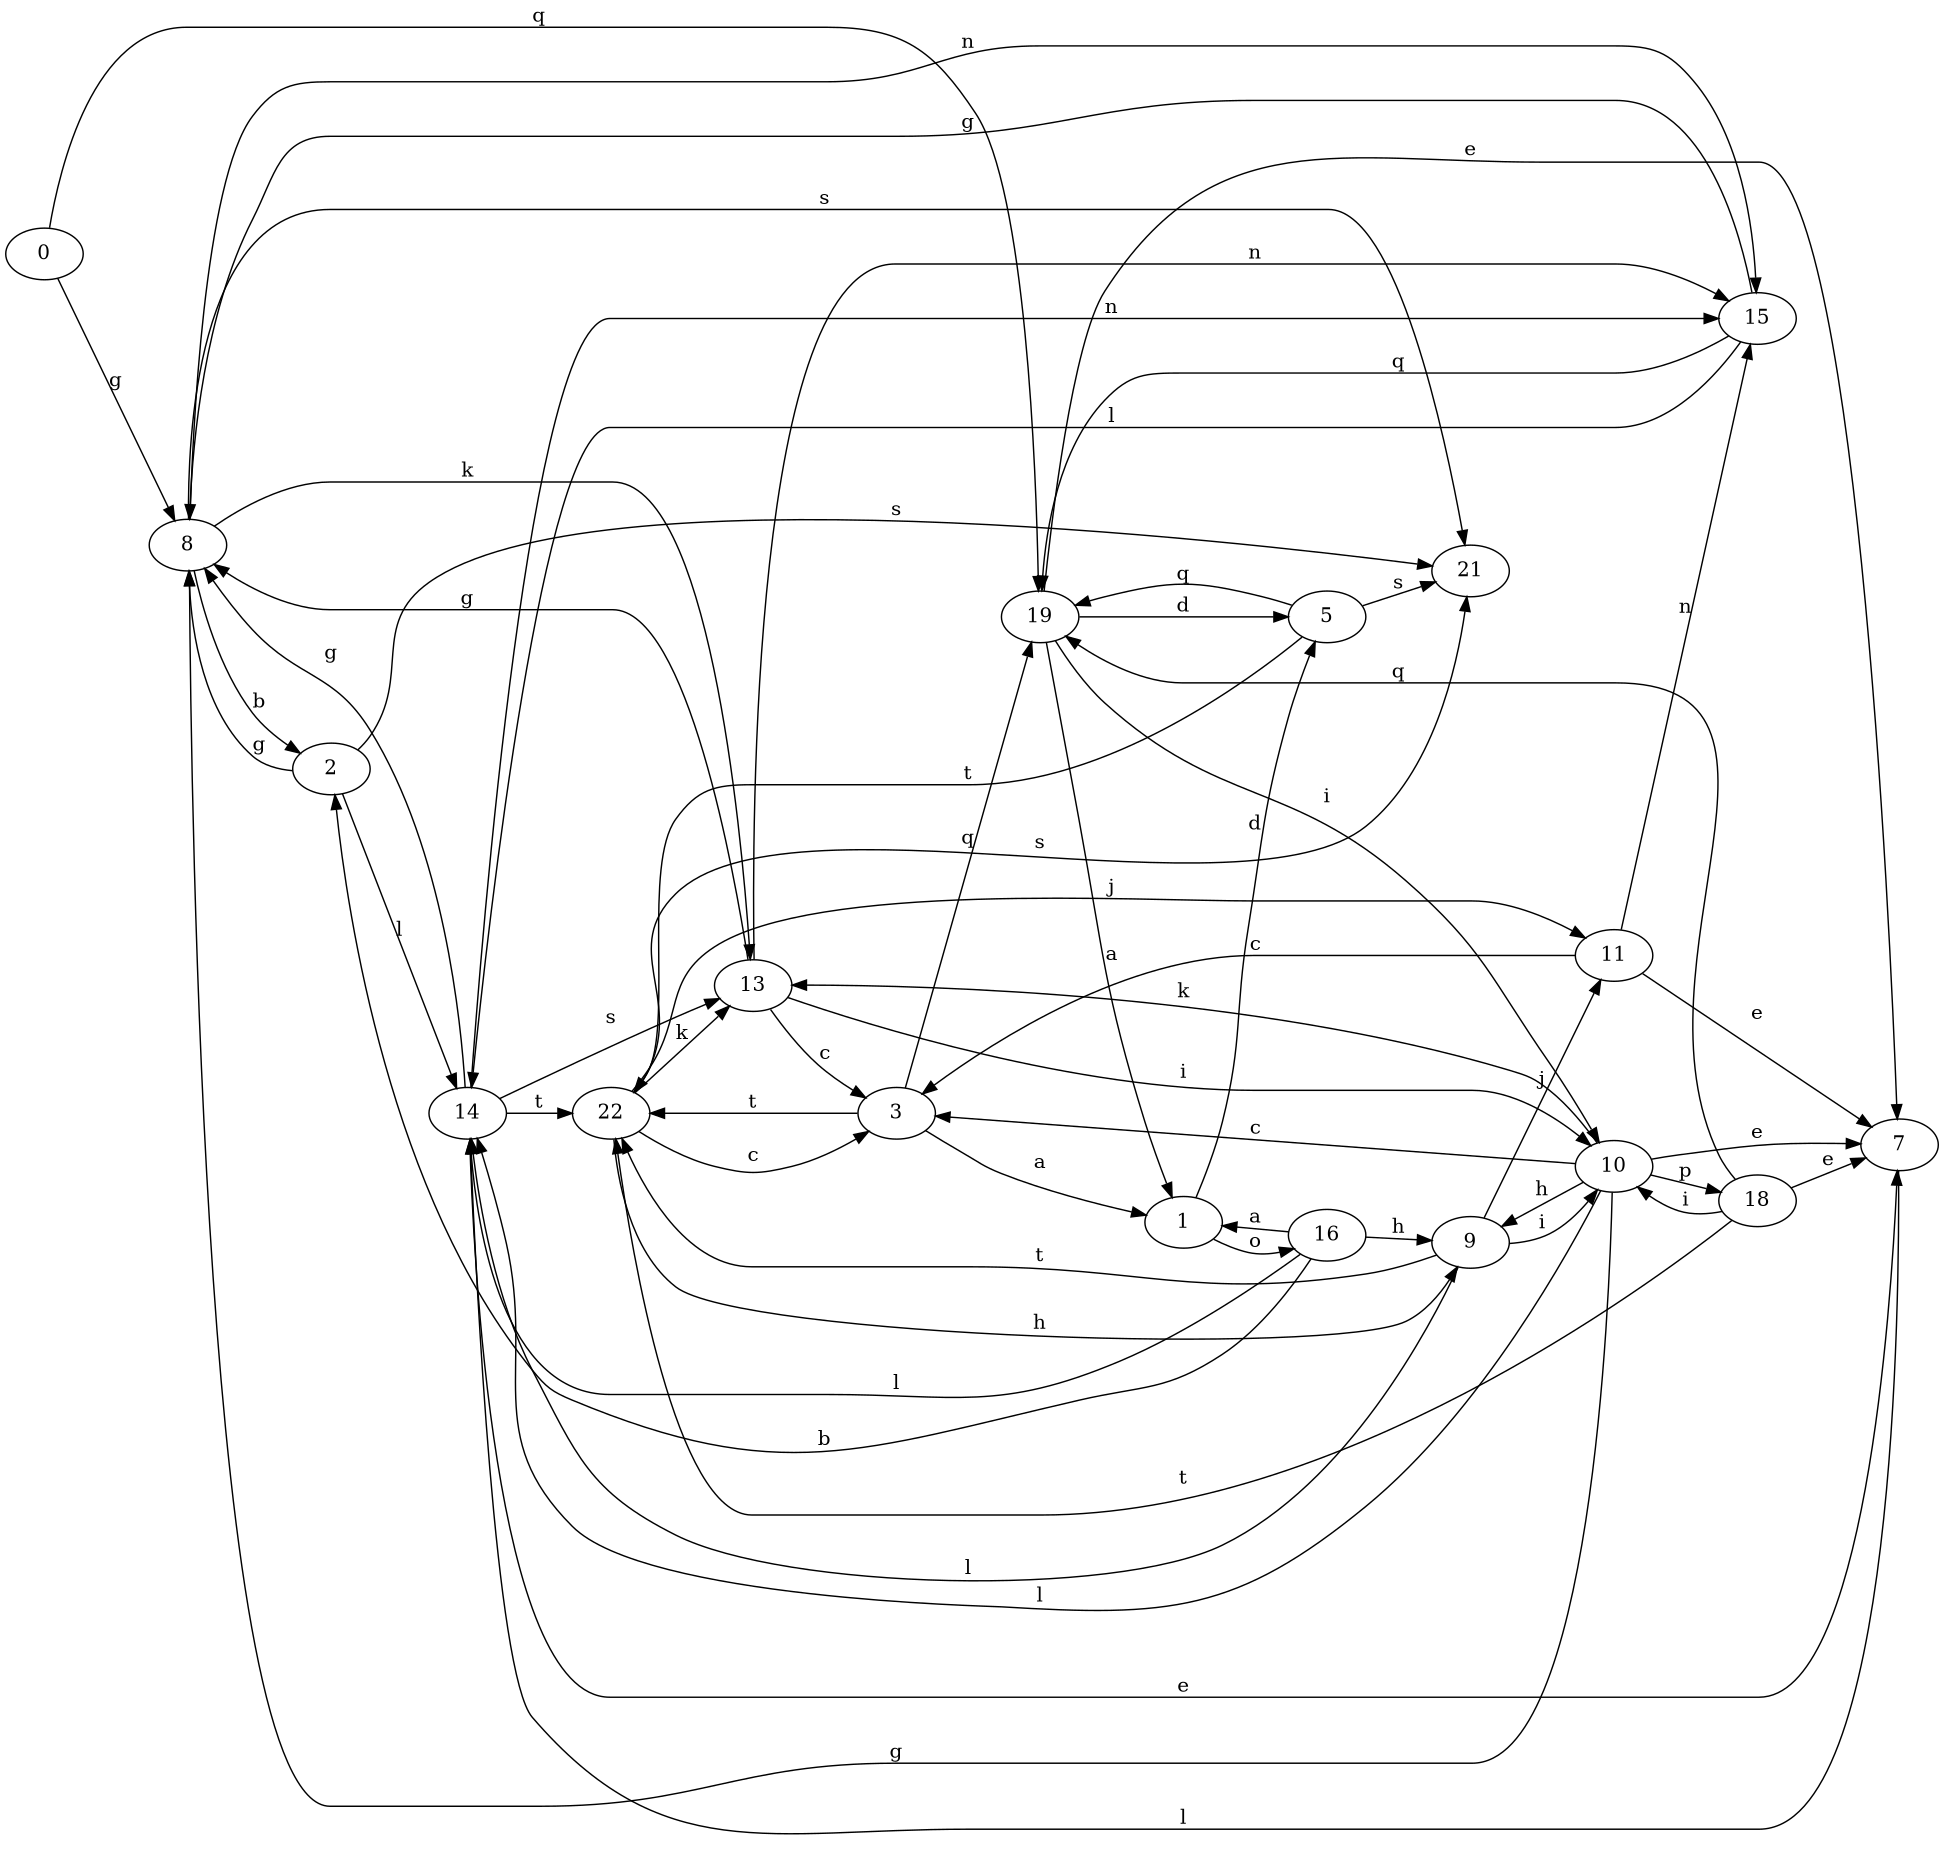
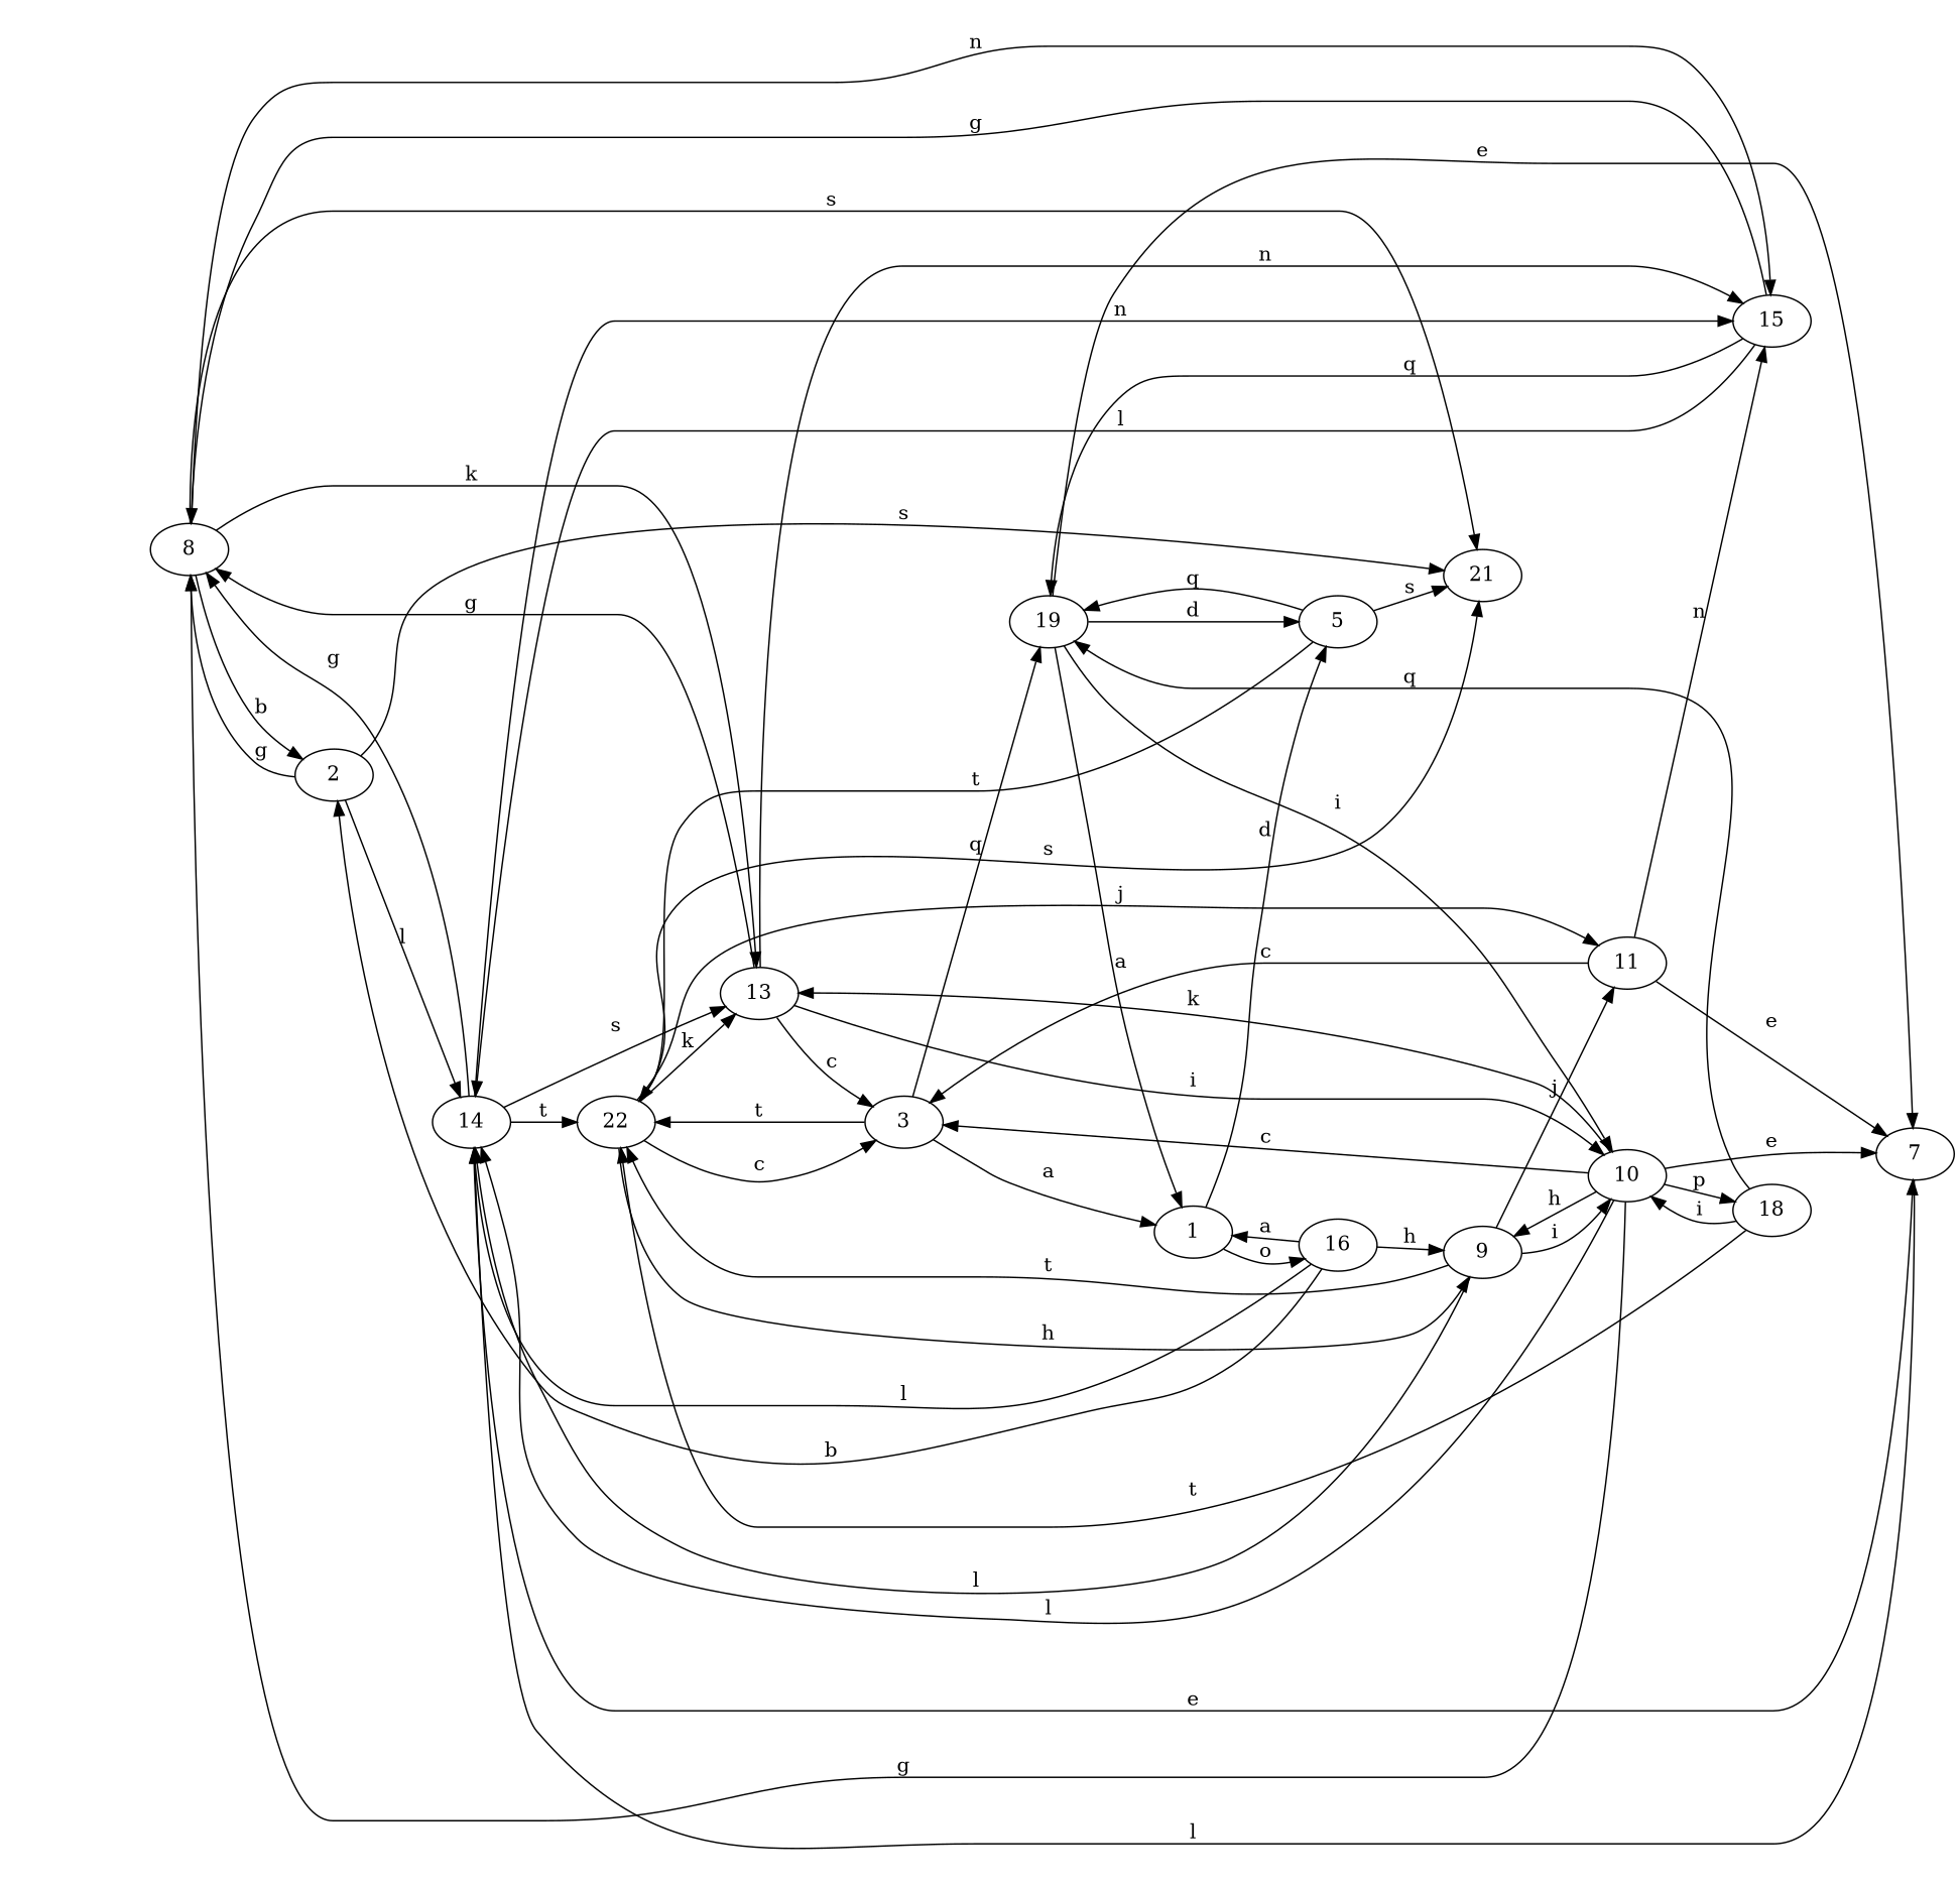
  strict digraph {
    rankdir=LR
-   0
    8
    19
    2
    21
    13
    15
    1
    5
    7
    10
    16
    22
    14
    9
    3
    11
    18
-   0 -> 8 [label=g]
-   0 -> 19 [label=q]
    8 -> 2 [label=b]
    8 -> 21 [label=s]
    8 -> 13 [label=k]
    8 -> 15 [label=n]
    19 -> 1 [label=a]
    19 -> 5 [label=d]
    19 -> 7 [label=e]
    19 -> 10 [label=i]
    2 -> 8 [label=g]
    2 -> 21 [label=s]
    2 -> 14 [label=l]
    13 -> 8 [label=g]
    13 -> 15 [label=n]
    13 -> 10 [label=i]
    13 -> 3 [label=c]
    15 -> 8 [label=g]
    15 -> 19 [label=q]
    15 -> 14 [label=l]
    1 -> 5 [label=d]
    1 -> 16 [label=o]
    5 -> 19 [label=q]
    5 -> 21 [label=s]
    5 -> 22 [label=t]
    7 -> 14 [label=l]
    10 -> 8 [label=g]
    10 -> 13 [label=k]
    10 -> 7 [label=e]
    10 -> 14 [label=l]
    10 -> 9 [label=h]
    10 -> 3 [label=c]
    10 -> 18 [label=p]
    16 -> 2 [label=b]
    16 -> 1 [label=a]
    16 -> 14 [label=l]
    16 -> 9 [label=h]
    22 -> 21 [label=s]
    22 -> 13 [label=k]
    22 -> 9 [label=h]
    22 -> 3 [label=c]
    22 -> 11 [label=j]
    14 -> 8 [label=g]
    14 -> 13 [label=s]
    14 -> 15 [label=n]
    14 -> 7 [label=e]
    14 -> 22 [label=t]
    9 -> 10 [label=i]
    9 -> 22 [label=t]
    9 -> 14 [label=l]
    9 -> 11 [label=j]
    3 -> 19 [label=q]
    3 -> 1 [label=a]
    3 -> 22 [label=t]
    11 -> 15 [label=n]
    11 -> 7 [label=e]
    11 -> 3 [label=c]
    18 -> 19 [label=q]
-   18 -> 7 [label=e]
    18 -> 10 [label=i]
    18 -> 22 [label=t]
  }
